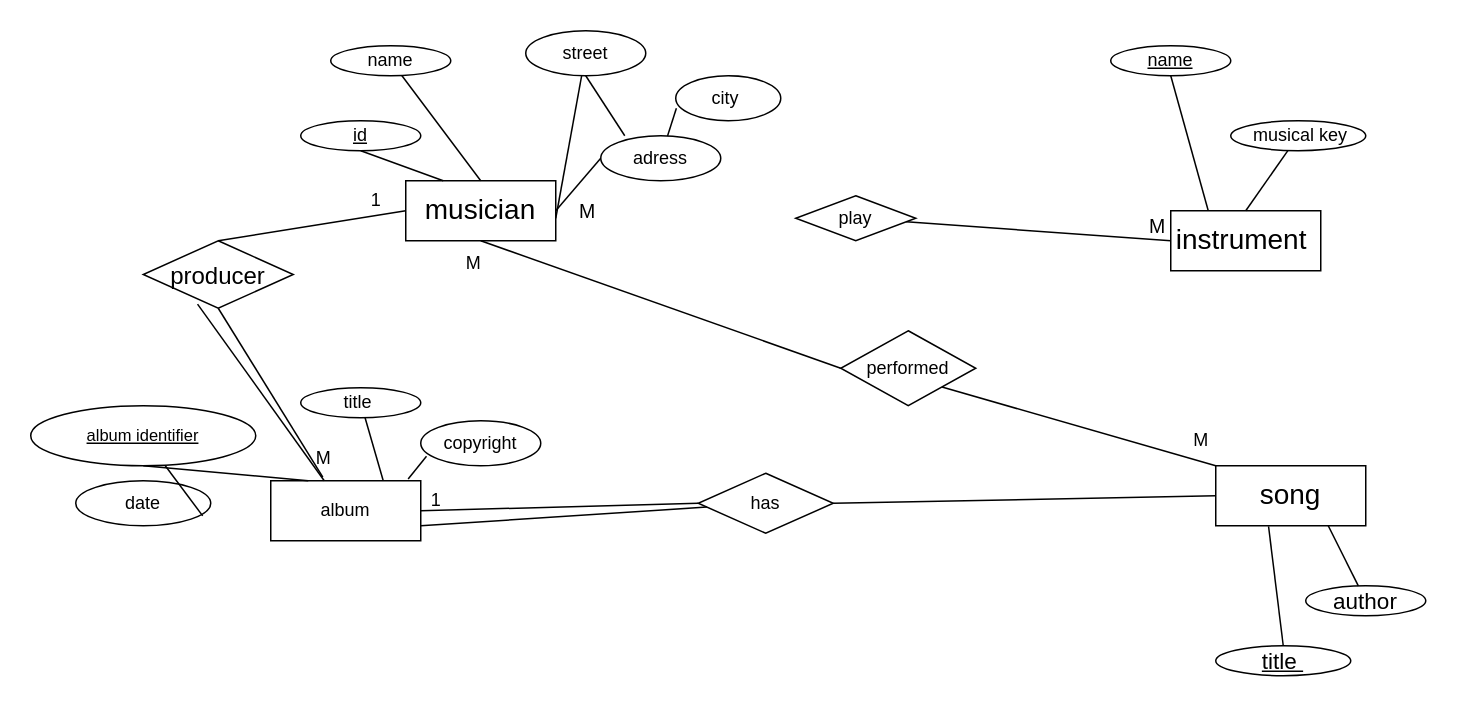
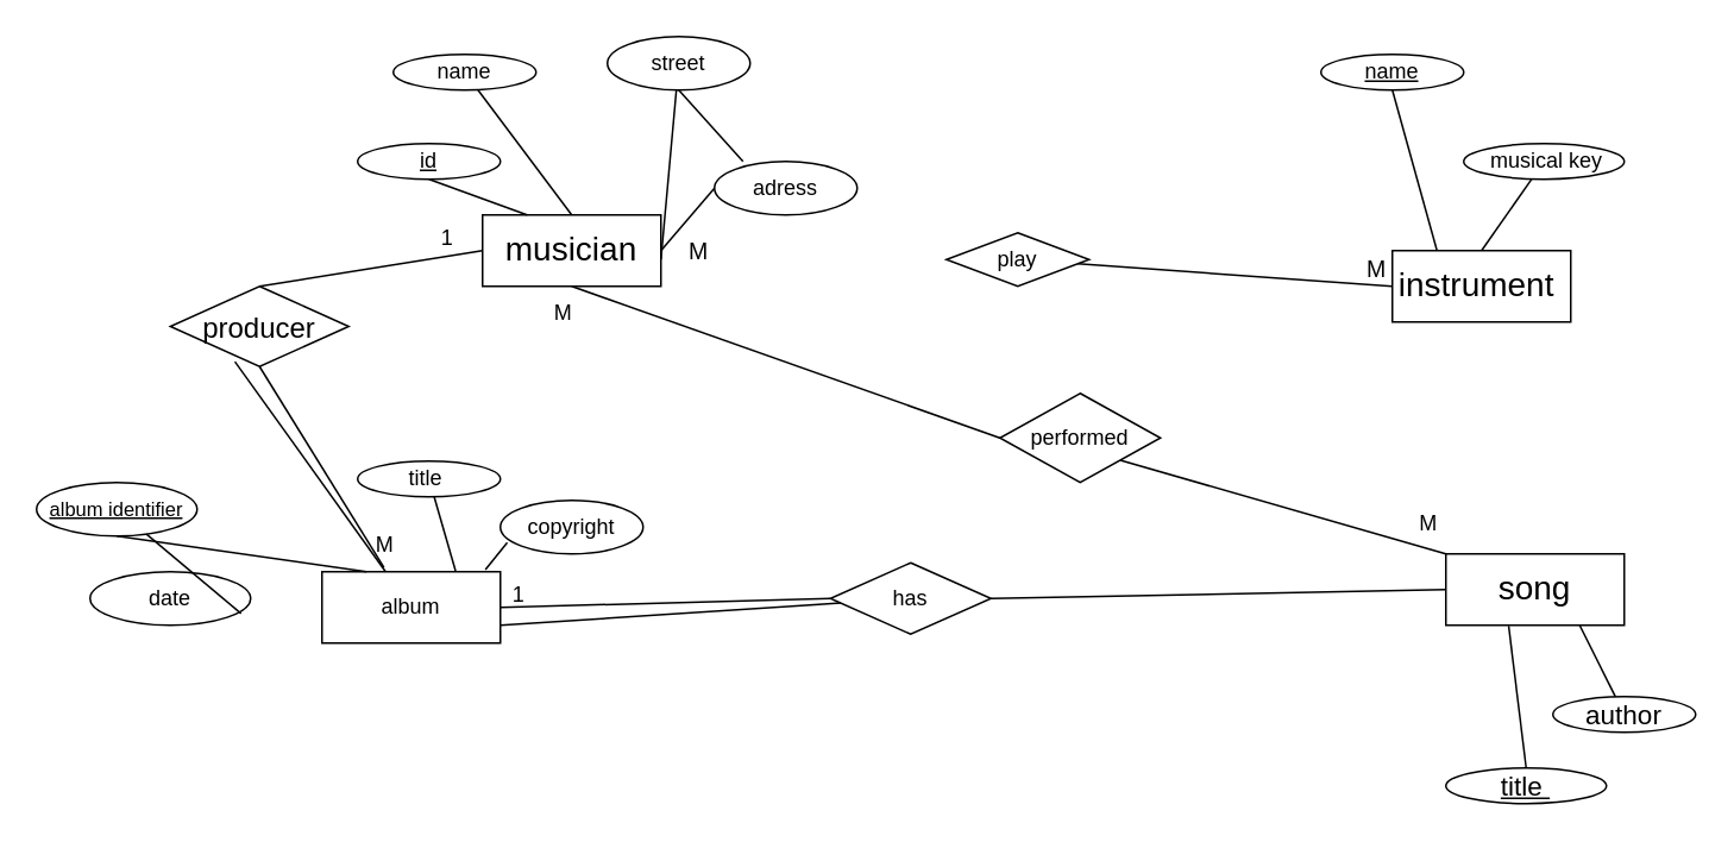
  <mxCell id="0" />
  <mxCell id="1" parent="0" />
  <mxCell id="2" value="&lt;span id=&quot;docs-internal-guid-0e9316ce-7fff-bb7e-8487-36a501cd00f7&quot;&gt;&lt;span style=&quot;font-size: 14pt; font-family: Arial, sans-serif; background-color: transparent; font-variant-numeric: normal; font-variant-east-asian: normal; font-variant-alternates: normal; font-variant-position: normal; vertical-align: baseline; white-space-collapse: preserve;&quot;&gt;musician&lt;/span&gt;&lt;/span&gt;" style="whiteSpace=wrap;html=1;align=center;" vertex="1" parent="1"><mxGeometry x="270" y="120" width="100" height="40" as="geometry" /></mxCell>
  <mxCell id="3" value="id" style="ellipse;whiteSpace=wrap;html=1;align=center;fontStyle=4;" vertex="1" parent="1"><mxGeometry x="200" y="80" width="80" height="20" as="geometry" /></mxCell>
  <mxCell id="4" value="" style="endArrow=none;html=1;rounded=0;exitX=0.5;exitY=1;exitDx=0;exitDy=0;entryX=0.25;entryY=0;entryDx=0;entryDy=0;" edge="1" parent="1" source="3" target="2"><mxGeometry relative="1" as="geometry"><mxPoint x="280" y="90" as="sourcePoint" /><mxPoint x="290" y="110" as="targetPoint" /></mxGeometry></mxCell>
  <mxCell id="5" value="name" style="ellipse;whiteSpace=wrap;html=1;align=center;" vertex="1" parent="1"><mxGeometry x="220" y="30" width="80" height="20" as="geometry" /></mxCell>
  <mxCell id="6" value="" style="endArrow=none;html=1;rounded=0;entryX=0.5;entryY=0;entryDx=0;entryDy=0;" edge="1" parent="1" source="5" target="2"><mxGeometry relative="1" as="geometry"><mxPoint x="350" y="100" as="sourcePoint" /><mxPoint x="510" y="100" as="targetPoint" /></mxGeometry></mxCell>
  <mxCell id="7" value="adress" style="ellipse;whiteSpace=wrap;html=1;align=center;" vertex="1" parent="1"><mxGeometry x="400" y="90" width="80" height="30" as="geometry" /></mxCell>
  <mxCell id="8" value="" style="endArrow=none;html=1;rounded=0;entryX=0;entryY=0.5;entryDx=0;entryDy=0;exitX=1;exitY=0.5;exitDx=0;exitDy=0;" edge="1" parent="1" source="2" target="7"><mxGeometry relative="1" as="geometry"><mxPoint x="380" y="140" as="sourcePoint" /><mxPoint x="390" y="140" as="targetPoint" /></mxGeometry></mxCell>
- <mxCell id="9" value="street" style="ellipse;whiteSpace=wrap;html=1;align=center;" vertex="1" parent="1"><mxGeometry x="350" y="20" width="80" height="30" as="geometry" /></mxCell>
- <mxCell id="10" value="city&amp;nbsp;" style="ellipse;whiteSpace=wrap;html=1;align=center;" vertex="1" parent="1"><mxGeometry x="450" y="50" width="70" height="30" as="geometry" /></mxCell>
- <mxCell id="11" value="" style="endArrow=none;html=1;rounded=0;entryX=0.006;entryY=0.72;entryDx=0;entryDy=0;entryPerimeter=0;" edge="1" parent="1" source="7" target="10"><mxGeometry relative="1" as="geometry"><mxPoint x="380" y="190" as="sourcePoint" /><mxPoint x="540" y="190" as="targetPoint" /></mxGeometry></mxCell>
+ <mxCell id="9" value="street" style="ellipse;whiteSpace=wrap;html=1;align=center;" vertex="1" parent="1"><mxGeometry x="340" y="20" width="80" height="30" as="geometry" /></mxCell>
  <mxCell id="12" value="" style="endArrow=none;html=1;rounded=0;exitX=0.5;exitY=1;exitDx=0;exitDy=0;entryX=0.2;entryY=0;entryDx=0;entryDy=0;entryPerimeter=0;" edge="1" parent="1" source="9" target="7"><mxGeometry relative="1" as="geometry"><mxPoint x="390" y="70" as="sourcePoint" /><mxPoint x="550" y="70" as="targetPoint" /></mxGeometry></mxCell>
  <mxCell id="13" value="&lt;span id=&quot;docs-internal-guid-1eb871b2-7fff-c193-e61b-8e2b59787552&quot;&gt;&lt;span style=&quot;font-size: 14pt; font-family: Arial, sans-serif; background-color: transparent; font-variant-numeric: normal; font-variant-east-asian: normal; font-variant-alternates: normal; font-variant-position: normal; vertical-align: baseline; white-space-collapse: preserve;&quot;&gt;instrument &lt;/span&gt;&lt;/span&gt;" style="whiteSpace=wrap;html=1;align=center;" vertex="1" parent="1"><mxGeometry x="780" y="140" width="100" height="40" as="geometry" /></mxCell>
  <mxCell id="14" value="name" style="ellipse;whiteSpace=wrap;html=1;align=center;fontStyle=4;" vertex="1" parent="1"><mxGeometry x="740" y="30" width="80" height="20" as="geometry" /></mxCell>
  <mxCell id="15" value="" style="endArrow=none;html=1;rounded=0;exitX=0.5;exitY=1;exitDx=0;exitDy=0;entryX=0.25;entryY=0;entryDx=0;entryDy=0;" edge="1" parent="1" source="14" target="13"><mxGeometry relative="1" as="geometry"><mxPoint x="790" y="120" as="sourcePoint" /><mxPoint x="800" y="140" as="targetPoint" /></mxGeometry></mxCell>
  <mxCell id="16" value="&lt;span id=&quot;docs-internal-guid-7783df57-7fff-55ad-9d2b-7c2a6f5faad5&quot;&gt;&lt;span style=&quot;font-family: Arial, sans-serif; background-color: transparent; font-variant-numeric: normal; font-variant-east-asian: normal; font-variant-alternates: normal; font-variant-position: normal; vertical-align: baseline; white-space-collapse: preserve;&quot;&gt;&lt;font style=&quot;font-size: 12px;&quot;&gt;&amp;nbsp;musical key&lt;/font&gt;&lt;/span&gt;&lt;/span&gt;" style="ellipse;whiteSpace=wrap;html=1;align=center;" vertex="1" parent="1"><mxGeometry x="820" y="80" width="90" height="20" as="geometry" /></mxCell>
  <mxCell id="17" value="" style="endArrow=none;html=1;rounded=0;entryX=0.5;entryY=0;entryDx=0;entryDy=0;" edge="1" parent="1" source="16" target="13"><mxGeometry relative="1" as="geometry"><mxPoint x="860" y="130" as="sourcePoint" /><mxPoint x="1020" y="130" as="targetPoint" /></mxGeometry></mxCell>
  <mxCell id="18" value="&lt;span id=&quot;docs-internal-guid-1eb871b2-7fff-c193-e61b-8e2b59787552&quot;&gt;&lt;span style=&quot;font-size: 14pt; font-family: Arial, sans-serif; background-color: transparent; font-variant-numeric: normal; font-variant-east-asian: normal; font-variant-alternates: normal; font-variant-position: normal; vertical-align: baseline; white-space-collapse: preserve;&quot;&gt;song&lt;/span&gt;&lt;/span&gt;" style="whiteSpace=wrap;html=1;align=center;" vertex="1" parent="1"><mxGeometry x="810" y="310" width="100" height="40" as="geometry" /></mxCell>
  <mxCell id="19" value="&lt;span id=&quot;docs-internal-guid-3f729074-7fff-93f0-0685-3b804ea93db5&quot;&gt;&lt;span style=&quot;font-family: Arial, sans-serif; background-color: transparent; font-variant-numeric: normal; font-variant-east-asian: normal; font-variant-alternates: normal; font-variant-position: normal; text-decoration-line: none; vertical-align: baseline; white-space-collapse: preserve;&quot;&gt;&lt;font style=&quot;font-size: 15px;&quot;&gt;title &lt;/font&gt;&lt;/span&gt;&lt;/span&gt;" style="ellipse;whiteSpace=wrap;html=1;align=center;fontStyle=4;" vertex="1" parent="1"><mxGeometry x="810" y="430" width="90" height="20" as="geometry" /></mxCell>
  <mxCell id="20" value="" style="endArrow=none;html=1;rounded=0;exitX=0.5;exitY=0;exitDx=0;exitDy=0;entryX=0.352;entryY=1.01;entryDx=0;entryDy=0;entryPerimeter=0;" edge="1" parent="1" source="19" target="18"><mxGeometry relative="1" as="geometry"><mxPoint x="830" y="310" as="sourcePoint" /><mxPoint x="860" y="380" as="targetPoint" /></mxGeometry></mxCell>
  <mxCell id="21" value="&lt;span id=&quot;docs-internal-guid-465629bc-7fff-a6db-0acb-5a7f8c7631a4&quot;&gt;&lt;span style=&quot;font-size: 15px; font-family: Arial, sans-serif; background-color: transparent; font-variant-numeric: normal; font-variant-east-asian: normal; font-variant-alternates: normal; font-variant-position: normal; vertical-align: baseline; white-space-collapse: preserve;&quot;&gt;author&lt;/span&gt;&lt;/span&gt;" style="ellipse;whiteSpace=wrap;html=1;align=center;" vertex="1" parent="1"><mxGeometry x="870" y="390" width="80" height="20" as="geometry" /></mxCell>
  <mxCell id="22" value="" style="endArrow=none;html=1;rounded=0;entryX=0.75;entryY=1;entryDx=0;entryDy=0;" edge="1" parent="1" source="21" target="18"><mxGeometry relative="1" as="geometry"><mxPoint x="900" y="320" as="sourcePoint" /><mxPoint x="890" y="370" as="targetPoint" /></mxGeometry></mxCell>
  <mxCell id="23" value="album" style="whiteSpace=wrap;html=1;align=center;" vertex="1" parent="1"><mxGeometry x="180" y="320" width="100" height="40" as="geometry" /></mxCell>
- <mxCell id="24" value="&lt;span id=&quot;docs-internal-guid-b490480e-7fff-ca14-e767-51062e35ed1d&quot;&gt;&lt;span style=&quot;font-family: Arial, sans-serif; background-color: transparent; font-variant-numeric: normal; font-variant-east-asian: normal; font-variant-alternates: normal; font-variant-position: normal; text-decoration-line: none; vertical-align: baseline; white-space-collapse: preserve; font-size: 11px;&quot;&gt;album identifier&lt;/span&gt;&lt;/span&gt;" style="ellipse;whiteSpace=wrap;html=1;align=center;fontStyle=4;" vertex="1" parent="1"><mxGeometry x="20" y="270" width="150" height="40" as="geometry" /></mxCell>
+ <mxCell id="24" value="&lt;span id=&quot;docs-internal-guid-b490480e-7fff-ca14-e767-51062e35ed1d&quot;&gt;&lt;span style=&quot;font-family: Arial, sans-serif; background-color: transparent; font-variant-numeric: normal; font-variant-east-asian: normal; font-variant-alternates: normal; font-variant-position: normal; text-decoration-line: none; vertical-align: baseline; white-space-collapse: preserve; font-size: 11px;&quot;&gt;album identifier&lt;/span&gt;&lt;/span&gt;" style="ellipse;whiteSpace=wrap;html=1;align=center;fontStyle=4;" vertex="1" parent="1"><mxGeometry x="20" y="270" width="90" height="30" as="geometry" /></mxCell>
  <mxCell id="25" value="" style="endArrow=none;html=1;rounded=0;exitX=0.5;exitY=1;exitDx=0;exitDy=0;entryX=0.25;entryY=0;entryDx=0;entryDy=0;" edge="1" parent="1" source="24" target="23"><mxGeometry relative="1" as="geometry"><mxPoint x="210" y="280" as="sourcePoint" /><mxPoint x="370" y="280" as="targetPoint" /></mxGeometry></mxCell>
  <mxCell id="26" value="title&amp;nbsp;" style="ellipse;whiteSpace=wrap;html=1;align=center;" vertex="1" parent="1"><mxGeometry x="200" y="258" width="80" height="20" as="geometry" /></mxCell>
  <mxCell id="27" value="copyright" style="ellipse;whiteSpace=wrap;html=1;align=center;" vertex="1" parent="1"><mxGeometry x="280" y="280" width="80" height="30" as="geometry" /></mxCell>
  <mxCell id="28" value="date" style="ellipse;whiteSpace=wrap;html=1;align=center;" vertex="1" parent="1"><mxGeometry x="50" y="320" width="90" height="30" as="geometry" /></mxCell>
  <mxCell id="29" value="" style="endArrow=none;html=1;rounded=0;entryX=0.75;entryY=0;entryDx=0;entryDy=0;" edge="1" parent="1" source="26" target="23"><mxGeometry relative="1" as="geometry"><mxPoint x="270" y="270" as="sourcePoint" /><mxPoint x="270" y="430" as="targetPoint" /></mxGeometry></mxCell>
  <mxCell id="30" value="" style="endArrow=none;html=1;rounded=0;entryX=0.916;entryY=-0.03;entryDx=0;entryDy=0;entryPerimeter=0;exitX=0.048;exitY=0.79;exitDx=0;exitDy=0;exitPerimeter=0;" edge="1" parent="1" source="27" target="23"><mxGeometry relative="1" as="geometry"><mxPoint x="360" y="260" as="sourcePoint" /><mxPoint x="520" y="260" as="targetPoint" /></mxGeometry></mxCell>
  <mxCell id="31" value="" style="endArrow=none;html=1;rounded=0;exitX=0.94;exitY=0.78;exitDx=0;exitDy=0;exitPerimeter=0;" edge="1" parent="1" source="28" target="24"><mxGeometry relative="1" as="geometry"><mxPoint x="190" y="380" as="sourcePoint" /><mxPoint x="350" y="380" as="targetPoint" /></mxGeometry></mxCell>
  <mxCell id="32" style="edgeStyle=orthogonalEdgeStyle;rounded=0;orthogonalLoop=1;jettySize=auto;html=1;exitX=0.5;exitY=1;exitDx=0;exitDy=0;" edge="1" parent="1" source="26" target="26"><mxGeometry relative="1" as="geometry" /></mxCell>
  <mxCell id="33" value="play" style="shape=rhombus;perimeter=rhombusPerimeter;whiteSpace=wrap;html=1;align=center;" vertex="1" parent="1"><mxGeometry x="530" y="130" width="80" height="30" as="geometry" /></mxCell>
  <mxCell id="34" value="" style="endArrow=none;html=1;rounded=0;entryX=0;entryY=0.5;entryDx=0;entryDy=0;" edge="1" parent="1" source="33" target="13"><mxGeometry relative="1" as="geometry"><mxPoint x="610" y="145" as="sourcePoint" /><mxPoint x="770" y="145" as="targetPoint" /></mxGeometry></mxCell>
  <mxCell id="35" value="&lt;font style=&quot;font-size: 13px;&quot;&gt;M&lt;/font&gt;" style="edgeLabel;html=1;align=center;verticalAlign=middle;resizable=0;points=[];" vertex="1" connectable="0" parent="34"><mxGeometry x="0.648" relative="1" as="geometry"><mxPoint x="21" y="-8" as="offset" /></mxGeometry></mxCell>
  <mxCell id="36" value="&lt;font style=&quot;font-size: 13px;&quot;&gt;M&lt;/font&gt;" style="edgeLabel;html=1;align=center;verticalAlign=middle;resizable=0;points=[];" vertex="1" connectable="0" parent="34"><mxGeometry x="0.648" relative="1" as="geometry"><mxPoint x="-359" y="-18" as="offset" /></mxGeometry></mxCell>
  <mxCell id="37" value="" style="endArrow=none;html=1;rounded=0;exitX=1;exitY=0.625;exitDx=0;exitDy=0;exitPerimeter=0;" edge="1" parent="1" source="2" target="9"><mxGeometry relative="1" as="geometry"><mxPoint x="370" y="150" as="sourcePoint" /><mxPoint x="530" y="150" as="targetPoint" /></mxGeometry></mxCell>
  <mxCell id="38" value="has" style="shape=rhombus;perimeter=rhombusPerimeter;whiteSpace=wrap;html=1;align=center;" vertex="1" parent="1"><mxGeometry x="465" y="315" width="90" height="40" as="geometry" /></mxCell>
  <mxCell id="39" value="" style="endArrow=none;html=1;rounded=0;exitX=1;exitY=0.5;exitDx=0;exitDy=0;entryX=0;entryY=0.5;entryDx=0;entryDy=0;" edge="1" parent="1" source="23" target="38"><mxGeometry relative="1" as="geometry"><mxPoint x="320" y="340" as="sourcePoint" /><mxPoint x="480" y="340" as="targetPoint" /></mxGeometry></mxCell>
  <mxCell id="40" value="1" style="text;html=1;align=center;verticalAlign=middle;resizable=0;points=[];autosize=1;strokeColor=none;fillColor=none;" vertex="1" parent="1"><mxGeometry x="275" y="318" width="30" height="30" as="geometry" /></mxCell>
  <mxCell id="41" value="performed" style="shape=rhombus;perimeter=rhombusPerimeter;whiteSpace=wrap;html=1;align=center;" vertex="1" parent="1"><mxGeometry x="560" y="220" width="90" height="50" as="geometry" /></mxCell>
  <mxCell id="42" value="" style="endArrow=none;html=1;rounded=0;exitX=0.5;exitY=1;exitDx=0;exitDy=0;entryX=0;entryY=0.5;entryDx=0;entryDy=0;" edge="1" parent="1" source="2" target="41"><mxGeometry relative="1" as="geometry"><mxPoint x="380" y="200" as="sourcePoint" /><mxPoint x="540" y="200" as="targetPoint" /></mxGeometry></mxCell>
  <mxCell id="43" value="M" style="text;html=1;align=center;verticalAlign=middle;resizable=0;points=[];autosize=1;strokeColor=none;fillColor=none;" vertex="1" parent="1"><mxGeometry x="785" y="278" width="30" height="30" as="geometry" /></mxCell>
  <mxCell id="44" value="M" style="text;html=1;align=center;verticalAlign=middle;resizable=0;points=[];autosize=1;strokeColor=none;fillColor=none;" vertex="1" parent="1"><mxGeometry x="300" y="160" width="30" height="30" as="geometry" /></mxCell>
  <mxCell id="45" value="&lt;span id=&quot;docs-internal-guid-bc6eb188-7fff-1ae8-5bc9-5be795378002&quot;&gt;&lt;span style=&quot;font-size: 16px; font-family: Arial, sans-serif; background-color: transparent; font-variant-numeric: normal; font-variant-east-asian: normal; font-variant-alternates: normal; font-variant-position: normal; vertical-align: baseline; white-space-collapse: preserve;&quot;&gt;producer&lt;/span&gt;&lt;/span&gt;" style="shape=rhombus;perimeter=rhombusPerimeter;whiteSpace=wrap;html=1;align=center;" vertex="1" parent="1"><mxGeometry x="95" y="160" width="100" height="45" as="geometry" /></mxCell>
  <mxCell id="46" value="" style="endArrow=none;html=1;rounded=0;exitX=0.5;exitY=0;exitDx=0;exitDy=0;entryX=0;entryY=0.5;entryDx=0;entryDy=0;" edge="1" parent="1" source="45" target="2"><mxGeometry relative="1" as="geometry"><mxPoint x="140" y="150" as="sourcePoint" /><mxPoint x="300" y="150" as="targetPoint" /></mxGeometry></mxCell>
  <mxCell id="47" value="" style="endArrow=none;html=1;rounded=0;exitX=0.5;exitY=1;exitDx=0;exitDy=0;entryX=0.347;entryY=-0.061;entryDx=0;entryDy=0;entryPerimeter=0;" edge="1" parent="1" source="45" target="23"><mxGeometry relative="1" as="geometry"><mxPoint x="170" y="220" as="sourcePoint" /><mxPoint x="330" y="220" as="targetPoint" /></mxGeometry></mxCell>
  <mxCell id="48" value="1" style="text;html=1;align=center;verticalAlign=middle;resizable=0;points=[];autosize=1;strokeColor=none;fillColor=none;" vertex="1" parent="1"><mxGeometry x="235" y="118" width="30" height="30" as="geometry" /></mxCell>
  <mxCell id="49" value="M" style="text;html=1;align=center;verticalAlign=middle;resizable=0;points=[];autosize=1;strokeColor=none;fillColor=none;" vertex="1" parent="1"><mxGeometry x="200" y="290" width="30" height="30" as="geometry" /></mxCell>
  <mxCell id="50" value="" style="endArrow=none;html=1;rounded=0;" edge="1" parent="1" target="38"><mxGeometry relative="1" as="geometry"><mxPoint x="280" y="350" as="sourcePoint" /><mxPoint x="440" y="350" as="targetPoint" /></mxGeometry></mxCell>
  <mxCell id="51" value="" style="endArrow=none;html=1;rounded=0;exitX=1;exitY=0.5;exitDx=0;exitDy=0;entryX=0;entryY=0.5;entryDx=0;entryDy=0;" edge="1" parent="1" source="38" target="18"><mxGeometry relative="1" as="geometry"><mxPoint x="580" y="330" as="sourcePoint" /><mxPoint x="740" y="330" as="targetPoint" /></mxGeometry></mxCell>
  <mxCell id="52" value="" style="endArrow=none;html=1;rounded=0;exitX=1;exitY=1;exitDx=0;exitDy=0;" edge="1" parent="1" source="41"><mxGeometry relative="1" as="geometry"><mxPoint x="630" y="250" as="sourcePoint" /><mxPoint x="810" y="310" as="targetPoint" /></mxGeometry></mxCell>
  <mxCell id="53" value="" style="endArrow=none;html=1;rounded=0;exitX=0.362;exitY=0.938;exitDx=0;exitDy=0;exitPerimeter=0;" edge="1" parent="1" source="45" target="23"><mxGeometry relative="1" as="geometry"><mxPoint x="110" y="260" as="sourcePoint" /><mxPoint x="270" y="260" as="targetPoint" /></mxGeometry></mxCell>
